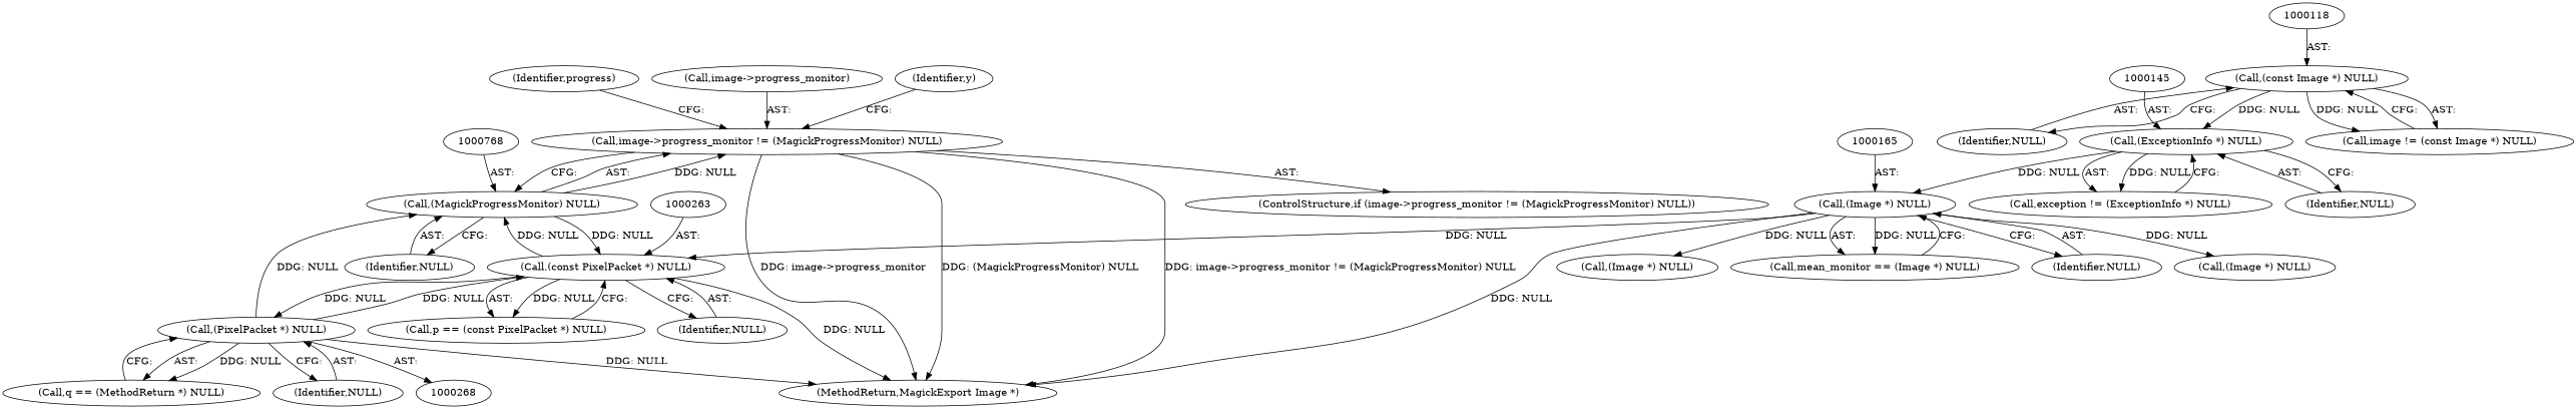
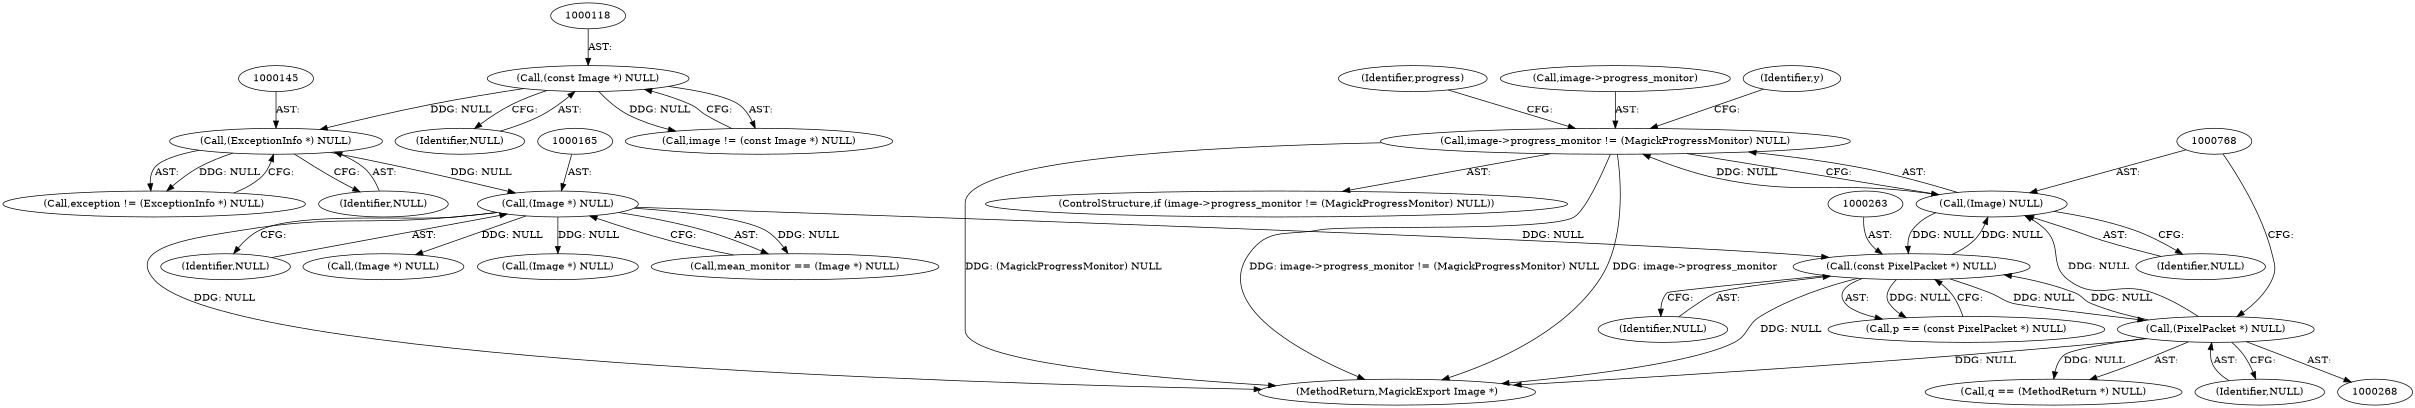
  digraph {
    n1 [label="(Call,image->progress_monitor != (MagickProgressMonitor) NULL)"]
-   n2 [label="(Call,(MagickProgressMonitor) NULL)"]
+   n2 [label="(Call,(Image) NULL)"]
    n3 [label="(ControlStructure,if (image->progress_monitor != (MagickProgressMonitor) NULL))"]
    n4 [label="(MethodReturn,MagickExport Image *)"]
    n5 [label="(Call,(const PixelPacket *) NULL)"]
    n6 [label="(Identifier,NULL)"]
    n7 [label="(Call,(PixelPacket *) NULL)"]
    n8 [label="(Call,p == (const PixelPacket *) NULL)"]
    n9 [label="(Identifier,NULL)"]
    n10 [label="(Call,q == (MethodReturn *) NULL)"]
    n11 [label="(Identifier,NULL)"]
    1000268
    n13 [label="(Call,(Image *) NULL)"]
    n14 [label="(Call,(Image *) NULL)"]
    n15 [label="(Call,mean_monitor == (Image *) NULL)"]
    n16 [label="(Identifier,NULL)"]
    n17 [label="(Call,(Image *) NULL)"]
    n18 [label="(Call,(ExceptionInfo *) NULL)"]
    n19 [label="(Identifier,NULL)"]
    n20 [label="(Call,exception != (ExceptionInfo *) NULL)"]
    n21 [label="(Call,(const Image *) NULL)"]
    n22 [label="(Call,image != (const Image *) NULL)"]
    n23 [label="(Identifier,NULL)"]
    n24 [label="(Identifier,y)"]
    n25 [label="(Identifier,progress)"]
    n26 [label="(Call,image->progress_monitor)"]
    1000768
    1000263
    1000165
    1000145
    1000118
    n1 -> n2 [label="CFG: "]
    n1 -> n3 [label="AST: "]
    n1 -> n4 [label="DDG: (MagickProgressMonitor) NULL"]
    n1 -> n4 [label="DDG: image->progress_monitor != (MagickProgressMonitor) NULL"]
    n1 -> n4 [label="DDG: image->progress_monitor"]
    n2 -> n1 [label="AST: "]
    n2 -> n1 [label="DDG: NULL"]
    n2 -> n5 [label="DDG: NULL"]
    n2 -> n6 [label="CFG: "]
    n5 -> n2 [label="DDG: NULL"]
    n5 -> n4 [label="DDG: NULL"]
    n5 -> n7 [label="DDG: NULL"]
    n5 -> n8 [label="AST: "]
    n5 -> n8 [label="DDG: NULL"]
    n5 -> n9 [label="CFG: "]
    n6 -> n2 [label="AST: "]
    n7 -> n2 [label="DDG: NULL"]
    n7 -> n4 [label="DDG: NULL"]
    n7 -> n5 [label="DDG: NULL"]
    n7 -> n10 [label="AST: "]
    n7 -> n10 [label="DDG: NULL"]
    n7 -> n11 [label="CFG: "]
    n7 -> 1000268 [label="AST: "]
    n8 -> n5 [label="CFG: "]
    n9 -> n5 [label="AST: "]
-   n10 -> n7 [label="CFG: "]
+   1000768 -> n7 [label="CFG: "]
    n11 -> n7 [label="AST: "]
    n13 -> n4 [label="DDG: NULL"]
    n13 -> n5 [label="DDG: NULL"]
    n13 -> n14 [label="DDG: NULL"]
    n13 -> n15 [label="AST: "]
    n13 -> n15 [label="DDG: NULL"]
    n13 -> n16 [label="CFG: "]
    n13 -> n17 [label="DDG: NULL"]
    n15 -> n13 [label="CFG: "]
    n16 -> n13 [label="AST: "]
    n18 -> n13 [label="DDG: NULL"]
    n18 -> n19 [label="CFG: "]
    n18 -> n20 [label="AST: "]
    n18 -> n20 [label="DDG: NULL"]
    n19 -> n18 [label="AST: "]
    n20 -> n18 [label="CFG: "]
    n21 -> n18 [label="DDG: NULL"]
    n21 -> n22 [label="AST: "]
    n21 -> n22 [label="DDG: NULL"]
    n21 -> n23 [label="CFG: "]
    n22 -> n21 [label="CFG: "]
    n23 -> n21 [label="AST: "]
    n24 -> n1 [label="CFG: "]
    n25 -> n1 [label="CFG: "]
    n26 -> n1 [label="AST: "]
    1000768 -> n2 [label="AST: "]
    1000263 -> n5 [label="AST: "]
    1000165 -> n13 [label="AST: "]
    1000145 -> n18 [label="AST: "]
    1000118 -> n21 [label="AST: "]
  }
